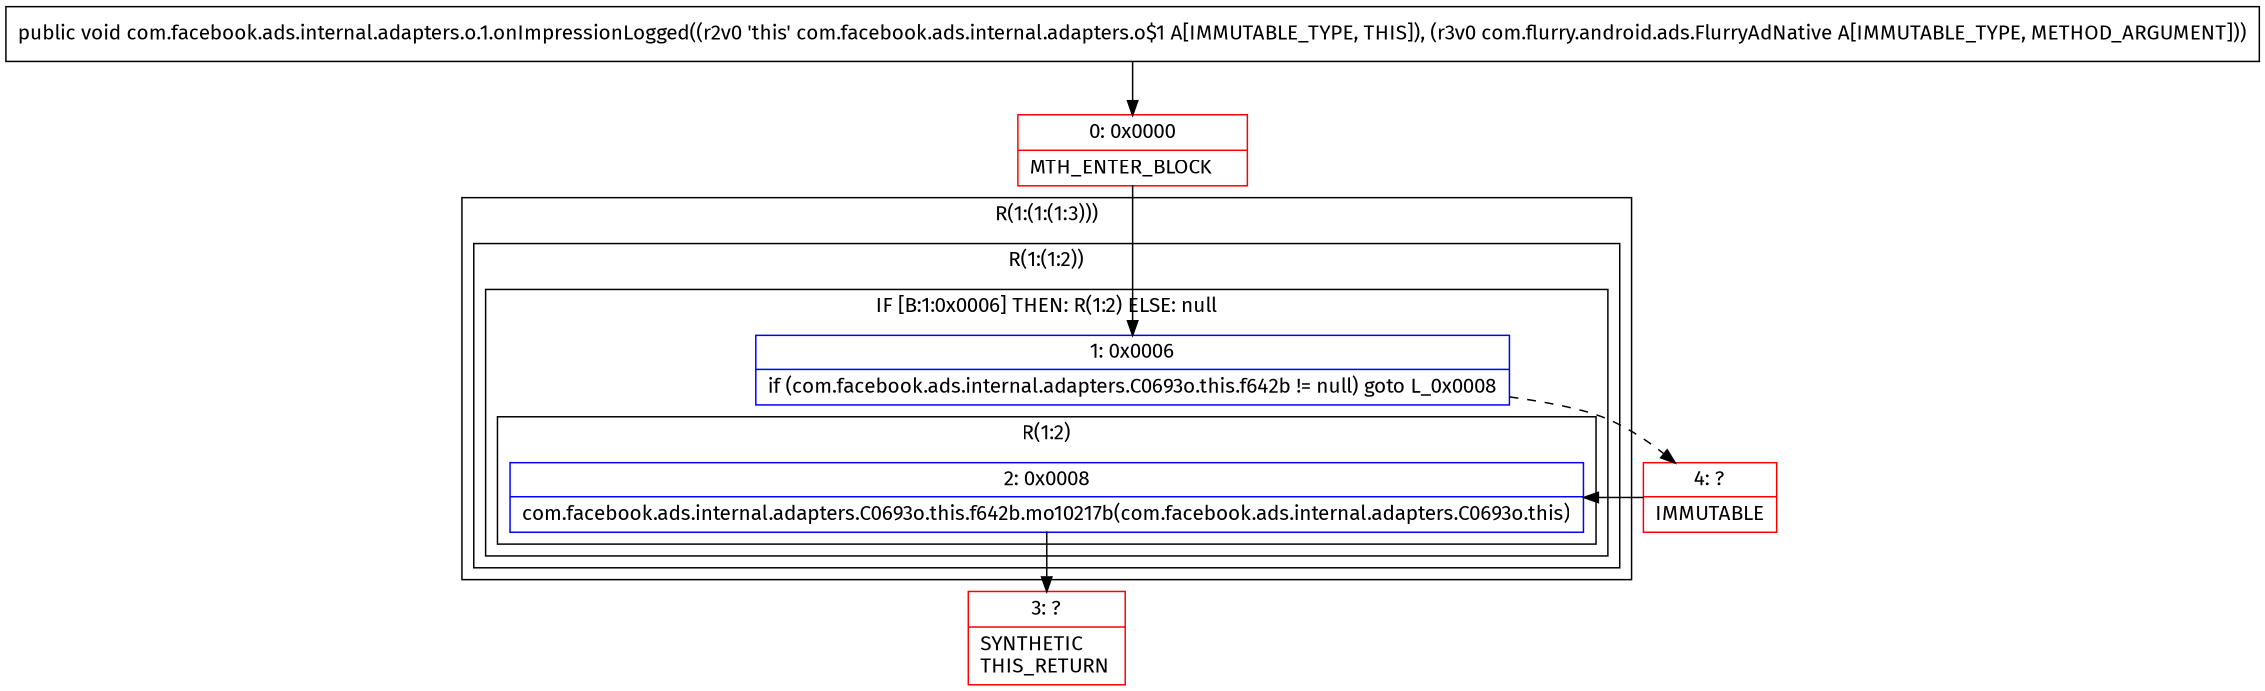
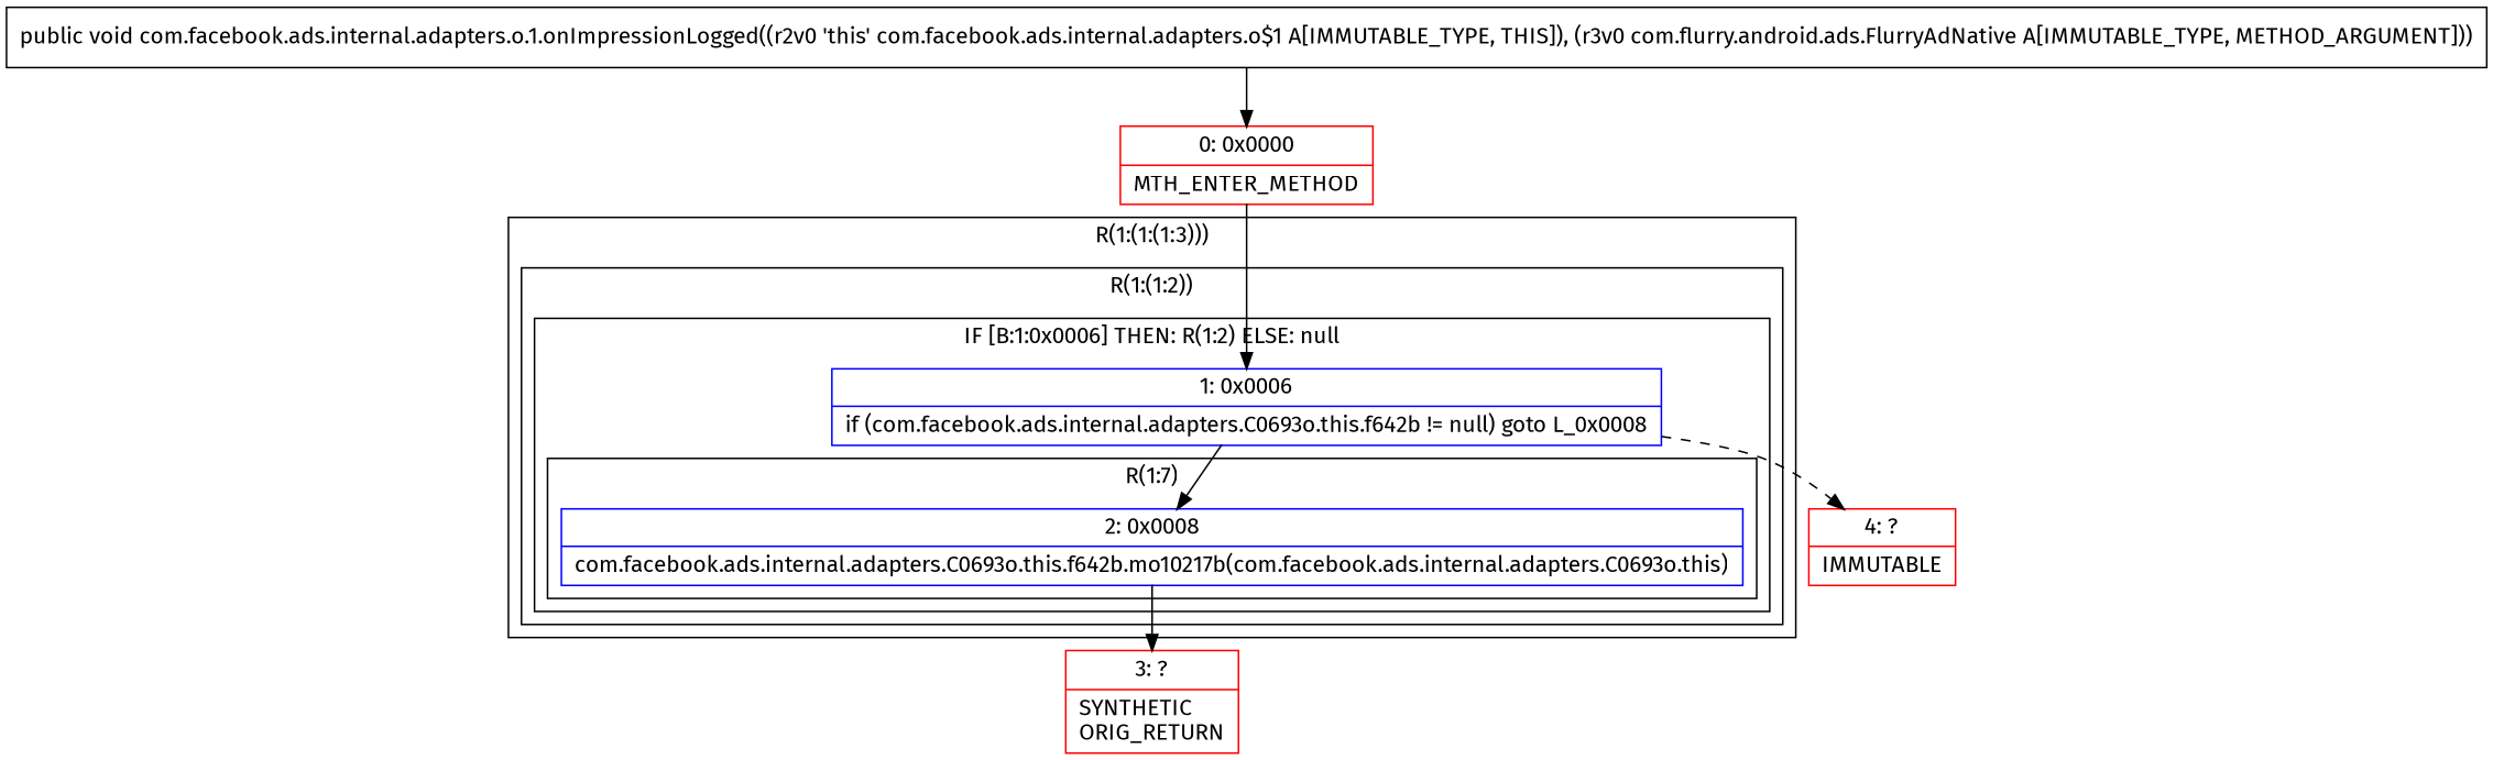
  digraph {
    fontname="Fira Sans"
    node [color=red fontname="Fira Sans" shape=record]
    edge [fontname="Fira Sans"]
    n1 [color=blue label="{2\:\ 0x0008|com.facebook.ads.internal.adapters.C0693o.this.f642b.mo10217b(com.facebook.ads.internal.adapters.C0693o.this)\l}"]
    n2 [color=blue label="{1\:\ 0x0006|if (com.facebook.ads.internal.adapters.C0693o.this.f642b != null) goto L_0x0008\l}"]
-   n3 [label="{3\:\ ?|SYNTHETIC\lTHIS_RETURN\l}"]
+   n3 [label="{3\:\ ?|SYNTHETIC\lORIG_RETURN\l}"]
    n4 [label="{4\:\ ?|IMMUTABLE\l}"]
-   n5 [label="{0\:\ 0x0000|MTH_ENTER_BLOCK\l}"]
+   n5 [label="{0\:\ 0x0000|MTH_ENTER_METHOD\l}"]
    n6 [label="{public void com.facebook.ads.internal.adapters.o.1.onImpressionLogged((r2v0 'this' com.facebook.ads.internal.adapters.o$1 A[IMMUTABLE_TYPE, THIS]), (r3v0 com.flurry.android.ads.FlurryAdNative A[IMMUTABLE_TYPE, METHOD_ARGUMENT])) }" color=""]
    subgraph cluster_1 {
      label="R(1:(1:(1:3)))"
      subgraph cluster_2 {
        label="R(1:(1:2))"
        subgraph cluster_3 {
          label="IF [B:1:0x0006] THEN: R(1:2) ELSE: null"
          n2
          subgraph cluster_4 {
-           label="R(1:2)"
+           label="R(1:7)"
            n1
          }
        }
      }
    }
    n1 -> n3
-   n4 -> n1
+   n2 -> n1
    n2 -> n4 [style=dashed]
    n5 -> n2
    n6 -> n5
  }
